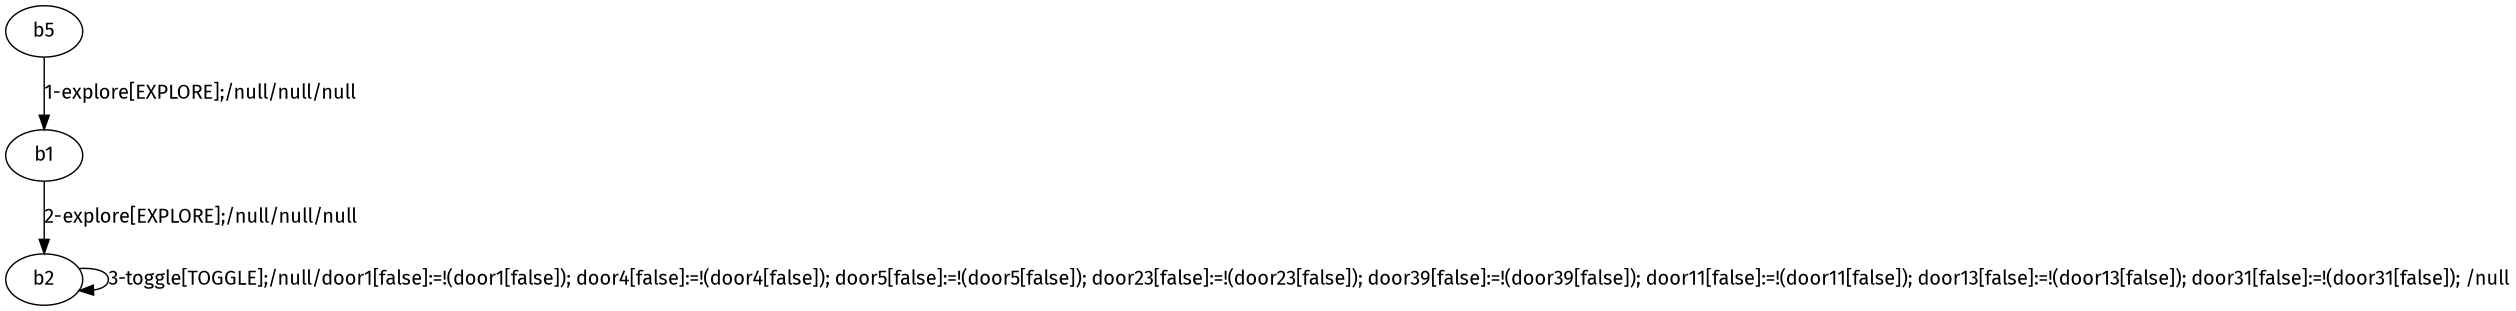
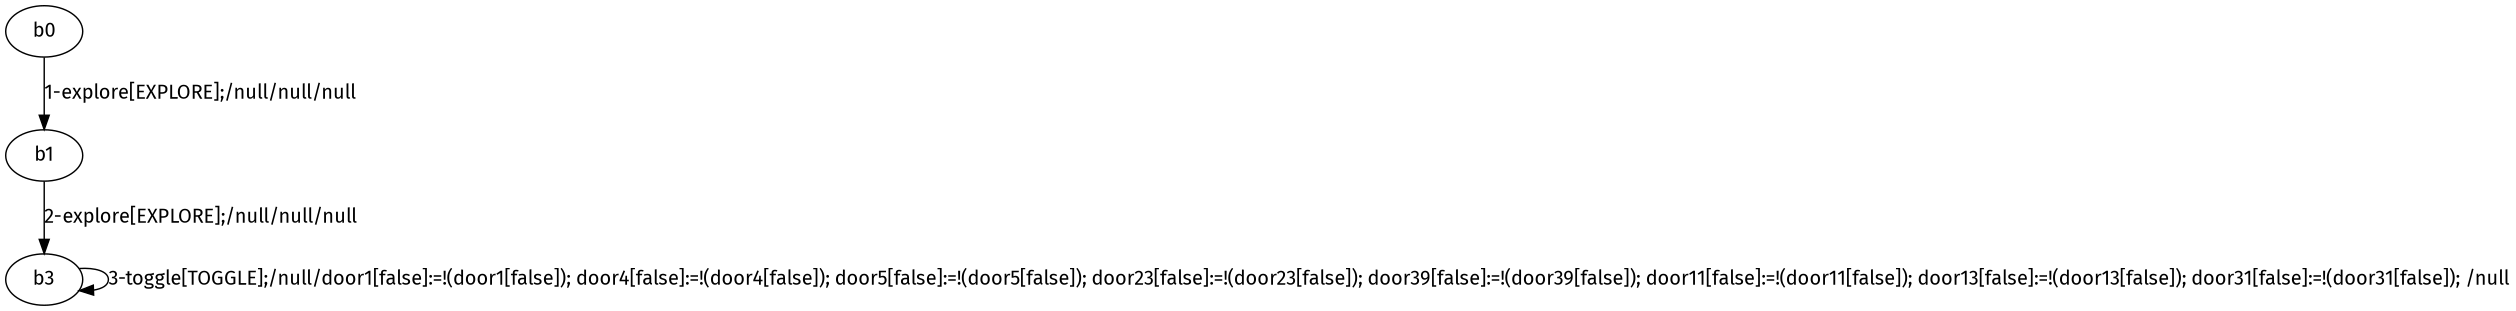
  digraph {
    fontname="Fira Sans"
    node [fontname="Fira Sans"]
    edge [fontname="Fira Sans"]
    n1 [label=b1]
-   b0 [label=b5]
-   b3 [label=b2]
+   b0
+   b3
    n1 -> b3 [label="2-explore[EXPLORE];/null/null/null"]
    b0 -> n1 [label="1-explore[EXPLORE];/null/null/null"]
    b3 -> b3 [label="3-toggle[TOGGLE];/null/door1[false]:=!(door1[false]); door4[false]:=!(door4[false]); door5[false]:=!(door5[false]); door23[false]:=!(door23[false]); door39[false]:=!(door39[false]); door11[false]:=!(door11[false]); door13[false]:=!(door13[false]); door31[false]:=!(door31[false]); /null"]
  }
